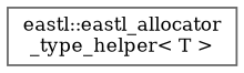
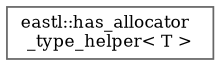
  digraph {
    rankdir=LR
    fontname="DejaVu Serif"
-   n1 [color=grey40 fillcolor=white fontname="DejaVu Serif" fontsize=10 height=0.2 label="eastl::eastl_allocator\l_type_helper\< T \>" shape=box style=filled width=0.4]
+   n1 [color=grey40 fillcolor=white fontname="DejaVu Serif" fontsize=10 height=0.2 label="eastl::has_allocator\l_type_helper\< T \>" shape=box style=filled width=0.4]
  }
